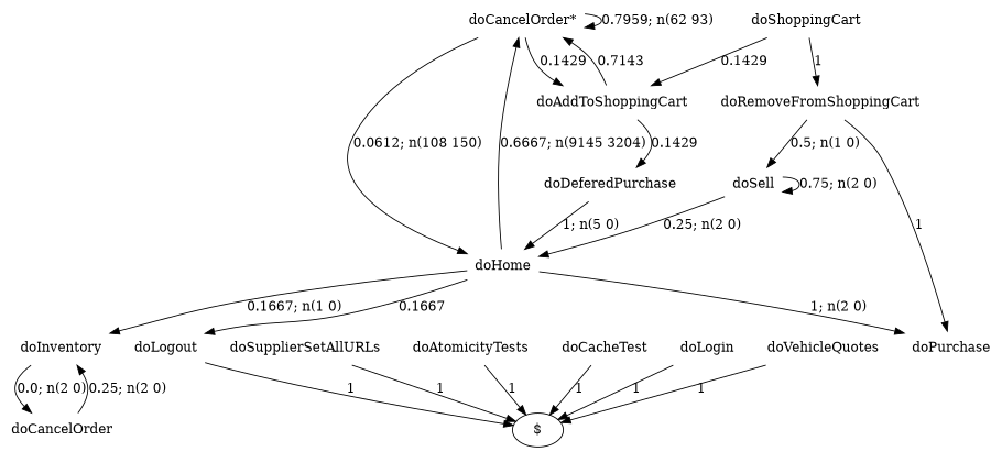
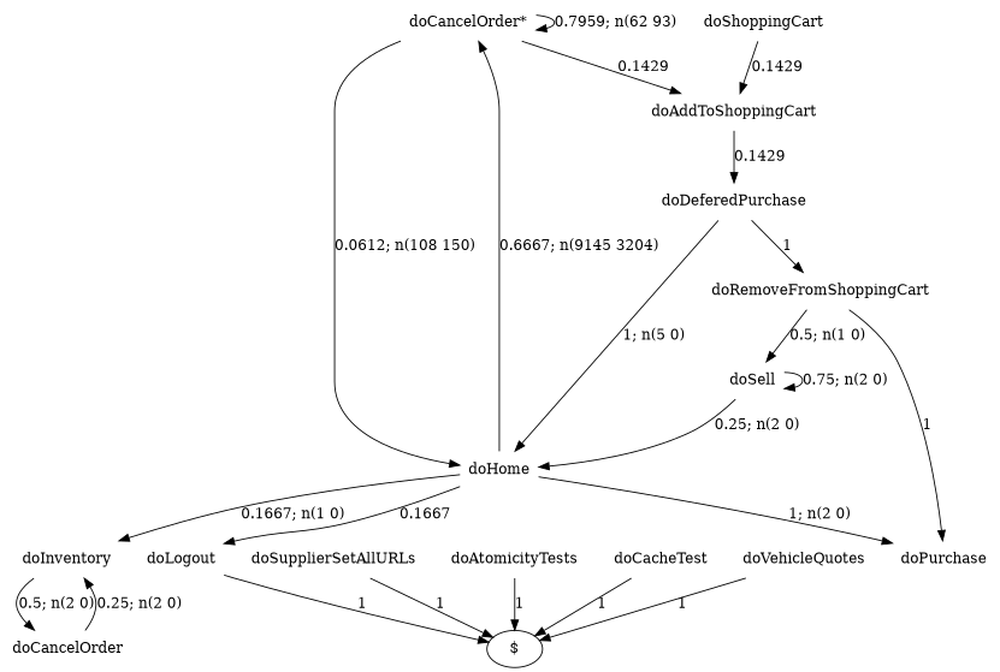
  digraph {
    node [shape=none]
    edge [style=solid]
    n1 [label="doCancelOrder*"]
    n2 [label=doAddToShoppingCart]
    n3 [label=doHome]
    n4 [label=doDeferedPurchase]
    n5 [label=doInventory]
    n6 [label=doLogout]
    n7 [label=doPurchase]
    n8 [label=doSupplierSetAllURLs]
    "$" [shape=""]
    n10 [label=doAtomicityTests]
    n11 [label=doCacheTest]
-   n12 [label=doLogin]
    n13 [label=doShoppingCart]
    n14 [label=doRemoveFromShoppingCart]
    n15 [label=doCancelOrder]
    n16 [label=doSell]
    n17 [label=doVehicleQuotes]
    n1 -> n1 [label="0.7959; n(62 93)"]
    n1 -> n2 [label=0.1429]
    n1 -> n3 [label="0.0612; n(108 150)"]
-   n2 -> n1 [label=0.7143]
    n2 -> n4 [label=0.1429]
    n3 -> n1 [label="0.6667; n(9145 3204)"]
    n3 -> n5 [label="0.1667; n(1 0)"]
    n3 -> n6 [label=0.1667]
    n3 -> n7 [label="1; n(2 0)"]
    n4 -> n3 [label="1; n(5 0)"]
-   n5 -> n15 [label="0.0; n(2 0)"]
+   n5 -> n15 [label="0.5; n(2 0)"]
    n6 -> "$" [label=1]
    n8 -> "$" [label=1]
    n10 -> "$" [label=1]
    n11 -> "$" [label=1]
-   n12 -> "$" [label=1]
    n13 -> n2 [label=0.1429]
-   n13 -> n14 [label=1]
+   n4 -> n14 [label=1]
    n14 -> n7 [label=1]
    n14 -> n16 [label="0.5; n(1 0)"]
    n15 -> n5 [label="0.25; n(2 0)"]
    n16 -> n3 [label="0.25; n(2 0)"]
    n16 -> n16 [label="0.75; n(2 0)"]
    n17 -> "$" [label=1]
  }
